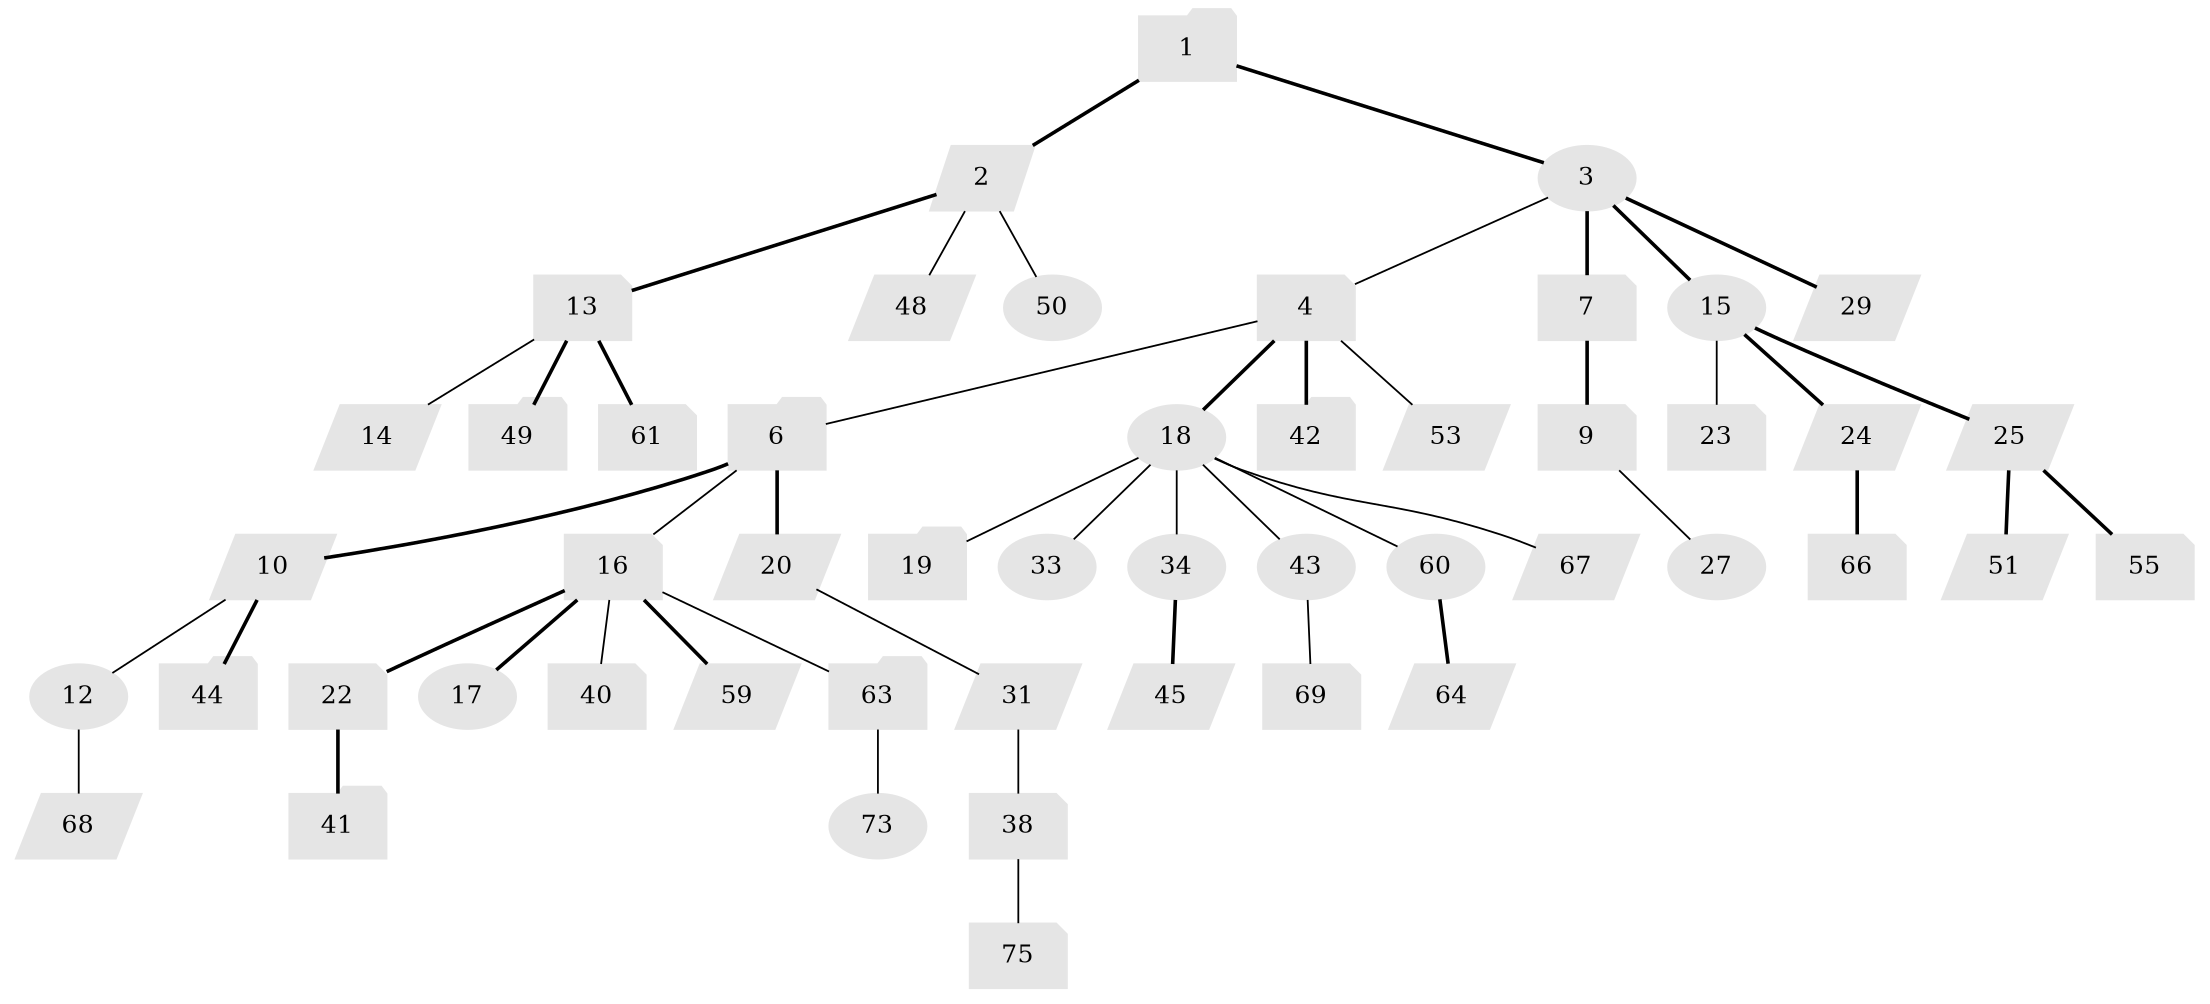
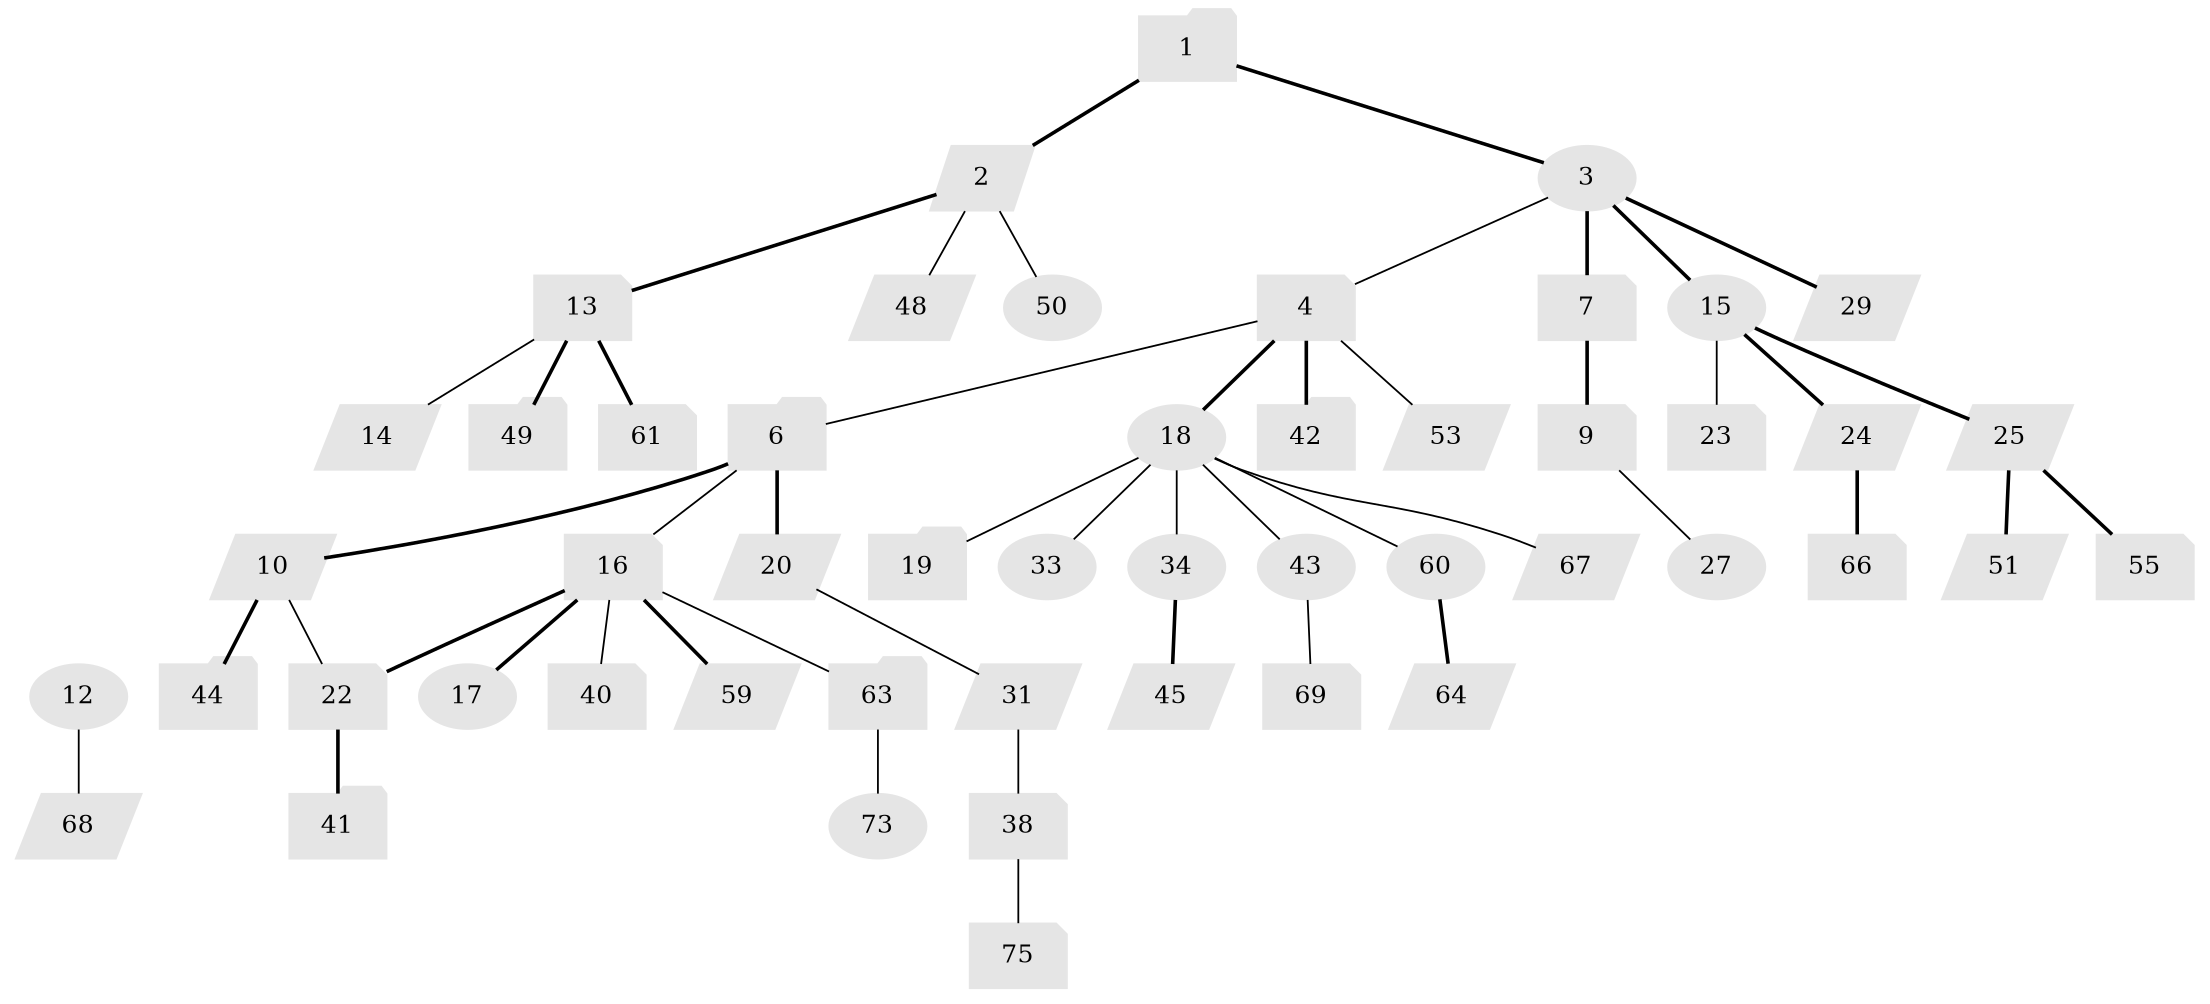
  graph {
    node [color=gray90 shape=parallelogram style=filled]
    edge [style=bold]
    1 [shape=folder super="+8"]
    2
    3 [shape=ellipse super="+5"]
    13 [shape=note super="+47"]
    48 [super="+52"]
    50 [shape=ellipse]
    4 [shape=note super="+37"]
    7 [shape=note]
    15 [shape=ellipse]
    29
    14 [super="+54"]
    49 [shape=folder super="+62"]
    61 [shape=note]
    6 [shape=folder]
    18 [shape=ellipse super="+26"]
    42 [shape=folder]
    53 [super="+58"]
    9 [shape=note super="+11"]
    23 [shape=note]
    24 [super="+39"]
    25 [super="+70"]
    10 [super="+46"]
    16 [shape=note super="+30"]
    20 [super="+21"]
    19 [shape=folder]
    33 [shape=ellipse]
    34 [shape=ellipse]
    43 [shape=ellipse super="+74"]
    60 [shape=ellipse]
    67
    12 [shape=ellipse super="+28"]
    44 [shape=folder]
    17 [shape=ellipse]
    22 [shape=note]
    40 [shape=note]
    59 [super="+66"]
    63 [shape=folder]
    31
    27 [shape=ellipse super="+35"]
    68
    n41 [label=66 shape=note]
    51
    55 [shape=note super="+71"]
    41 [shape=folder super="+72"]
    73 [shape=ellipse]
    45 [super="+65"]
    69 [shape=note]
    64
    38 [shape=note super="+57"]
    75 [shape=note]
    1 -- 2
    1 -- 3
    2 -- 13
    2 -- 48 [style=solid]
    2 -- 50 [style=solid]
    3 -- 4 [style=solid]
    3 -- 7
    3 -- 15
    3 -- 29
    13 -- 14 [style=solid]
    13 -- 49
    13 -- 61
    4 -- 6 [style=solid]
    4 -- 18
    4 -- 42
    4 -- 53 [style=solid]
    7 -- 9
    15 -- 23 [style=solid]
    15 -- 24
    15 -- 25
    6 -- 10
    6 -- 16 [style=solid]
    6 -- 20
    18 -- 19 [style=solid]
    18 -- 33 [style=solid]
    18 -- 34 [style=solid]
    18 -- 43 [style=solid]
    18 -- 60 [style=solid]
    18 -- 67 [style=solid]
    9 -- 27 [style=solid]
    24 -- n41
    25 -- 51
    25 -- 55
-   10 -- 12 [style=solid]
+   10 -- 22 [style=solid]
    10 -- 44
    16 -- 17
    16 -- 22
    16 -- 40 [style=solid]
    16 -- 59
    16 -- 63 [style=solid]
    20 -- 31 [style=solid]
    34 -- 45
    43 -- 69 [style=solid]
    60 -- 64
    12 -- 68 [style=solid]
    22 -- 41
    63 -- 73 [style=solid]
    31 -- 38 [style=solid]
    38 -- 75 [style=solid]
  }
